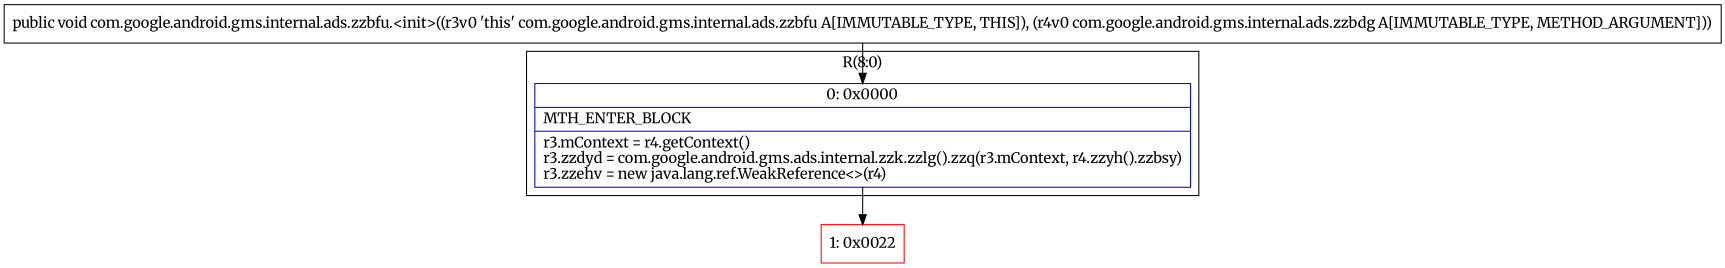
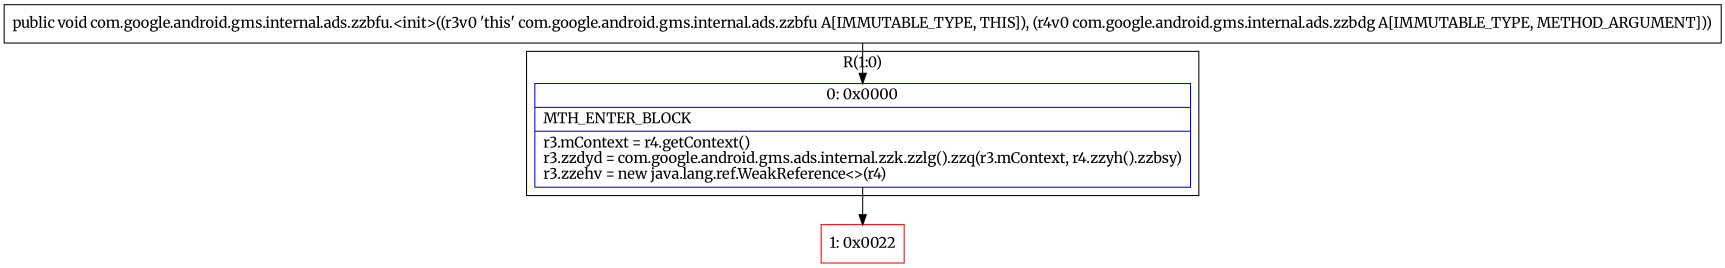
  digraph {
    fontname=Merriweather
    node [shape=record fontname=Merriweather]
    edge [fontname=Merriweather]
    n1 [color=blue label="{0\:\ 0x0000|MTH_ENTER_BLOCK\l|r3.mContext = r4.getContext()\lr3.zzdyd = com.google.android.gms.ads.internal.zzk.zzlg().zzq(r3.mContext, r4.zzyh().zzbsy)\lr3.zzehv = new java.lang.ref.WeakReference\<\>(r4)\l}"]
    n2 [color=red label="{1\:\ 0x0022}"]
    n3 [label="{public void com.google.android.gms.internal.ads.zzbfu.\<init\>((r3v0 'this' com.google.android.gms.internal.ads.zzbfu A[IMMUTABLE_TYPE, THIS]), (r4v0 com.google.android.gms.internal.ads.zzbdg A[IMMUTABLE_TYPE, METHOD_ARGUMENT])) }"]
    subgraph cluster_1 {
-     label="R(8:0)"
+     label="R(1:0)"
      n1
    }
    n1 -> n2
    n3 -> n1
  }
